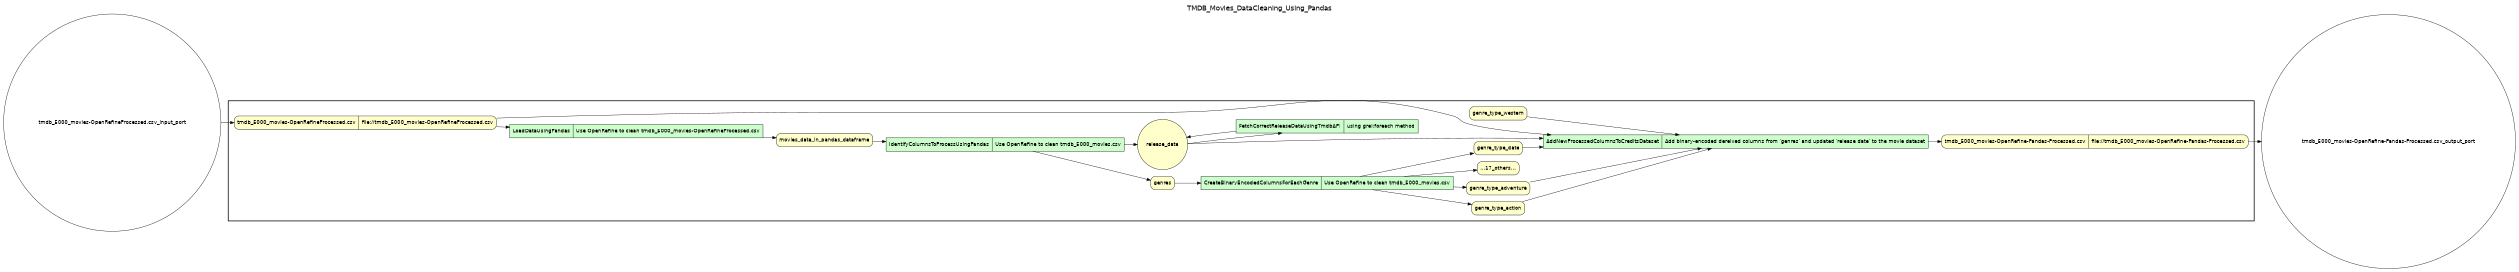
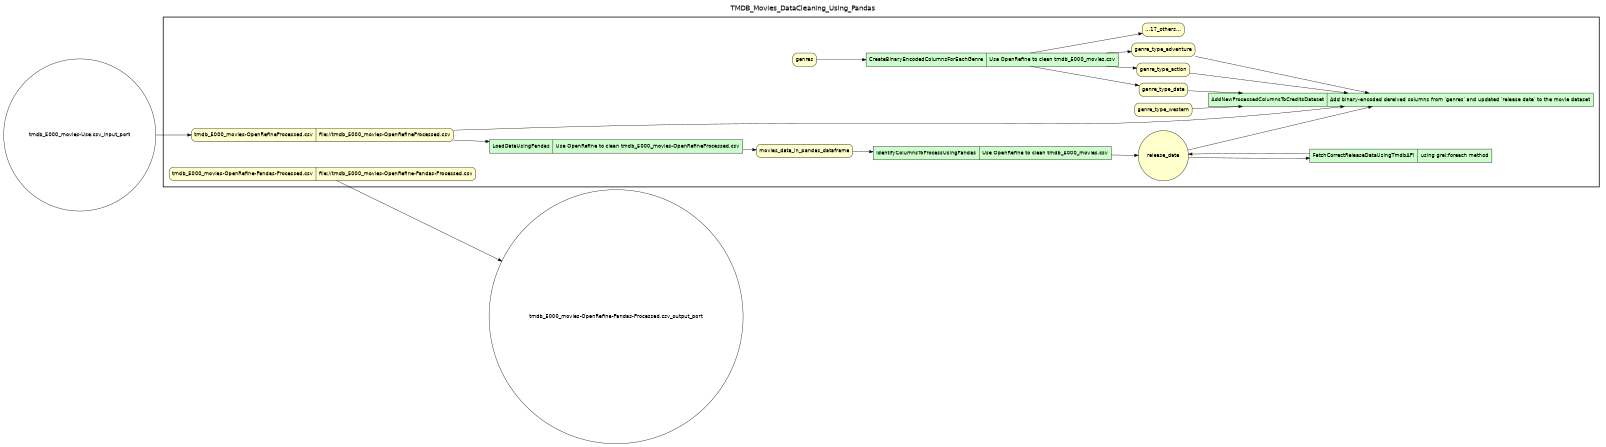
  digraph {
    fontname=Helvetica
    fontsize=18
    label=TMDB_Movies_DataCleaning_Using_Pandas
    labelloc=t
    rankdir=LR
    node [fillcolor="#FFFFCC" fontname=Helvetica peripheries=1 shape=record style="rounded,filled"]
    n1 [fillcolor="#CCFFCC" label="{<f0> LoadDataUsingPandas |<f1> Use OpenRefine to clean tmdb_5000_movies-OpenRefineProcessed.csv}" rankdir=LR style=filled]
    movies_data_in_pandas_dataframe [shape=box]
    n3 [fillcolor="#CCFFCC" label="{<f0> IdentifyColumnsToProcessUsingPandas |<f1> Use OpenRefine to clean tmdb_5000_movies.csv}" rankdir=LR style=filled]
    genres [shape=box]
    release_date [shape=circle]
    n6 [fillcolor="#CCFFCC" label="{<f0> CreateBinaryEncodedColumnsForEachGenre |<f1> Use OpenRefine to clean tmdb_5000_movies.csv}" rankdir=LR style=filled]
    genre_type_action [shape=box]
    genre_type_adventure [shape=box]
    "...17_others..." [shape=box]
    n10 [label=genre_type_date shape=box]
    genre_type_western [shape=box]
    n12 [fillcolor="#CCFFCC" label="{<f0> AddNewProcessedColumnsToCreditsDataset |<f1> Add binary-encoded dereived columns from 'genres' and updated 'release date' to the movie dataset}" rankdir=LR style=filled]
    n13 [label="{<f0> tmdb_5000_movies-OpenRefine-Pandas-Processed.csv |<f1> file\://tmdb_5000_movies-OpenRefine-Pandas-Processed.csv}" rankdir=LR]
    n14 [fillcolor="#CCFFCC" label="{<f0> FetchCorrectReleaseDataUsingTmdbAPI |<f1> using grel\:foreach method}" peripheries=2 rankdir=LR style=filled]
    n15 [label="{<f0> tmdb_5000_movies-OpenRefineProcessed.csv |<f1> file\://tmdb_5000_movies-OpenRefineProcessed.csv}" rankdir=LR]
    "tmdb_5000_movies-OpenRefine-Pandas-Processed.csv_output_port" [fillcolor="#FFFFFF" shape=circle width=0.2]
-   "tmdb_5000_movies-OpenRefineProcessed.csv_input_port" [fillcolor="#FFFFFF" shape=circle width=0.2]
+   "tmdb_5000_movies-OpenRefineProcessed.csv_input_port" [fillcolor="#FFFFFF" shape=circle width=0.2 label="tmdb_5000_movies-Use.csv_input_port"]
    subgraph cluster_1 {
      color=black
      label=""
      penwidth=2
      subgraph cluster_2 {
        color=black
        label=""
        penwidth=0
        n1
        movies_data_in_pandas_dataframe
        n3
        genres
        release_date
        n6
        genre_type_action
        genre_type_adventure
        "...17_others..."
        n10
        genre_type_western
        n12
        n13
        n14
        n15
      }
    }
    n1 -> movies_data_in_pandas_dataframe
    movies_data_in_pandas_dataframe -> n3
-   n3 -> genres
    n3 -> release_date
    genres -> n6
    release_date -> n12
    release_date -> n14
    n6 -> genre_type_action
    n6 -> genre_type_adventure
    n6 -> "...17_others..."
    n6 -> n10
    genre_type_action -> n12
    genre_type_adventure -> n12
    n10 -> n12
    genre_type_western -> n12
-   n12 -> n13
    n13 -> "tmdb_5000_movies-OpenRefine-Pandas-Processed.csv_output_port"
    n14 -> release_date
    n15 -> n1
    n15 -> n12
    "tmdb_5000_movies-OpenRefineProcessed.csv_input_port" -> n15
  }
